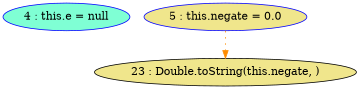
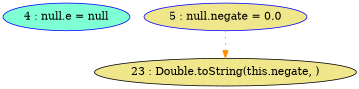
  digraph {
    node [style=filled fillcolor=khaki color=blue]
-   "4 : this.e = null" [fillcolor=aquamarine]
-   "5 : this.negate = 0.0"
+   "4 : this.e = null" [fillcolor=aquamarine label="4 : null.e = null"]
+   "5 : this.negate = 0.0" [label="5 : null.negate = 0.0"]
    "23 : Double.toString(this.negate, )" [color=black]
    "5 : this.negate = 0.0" -> "23 : Double.toString(this.negate, )" [color=darkorange style=dotted]
  }
